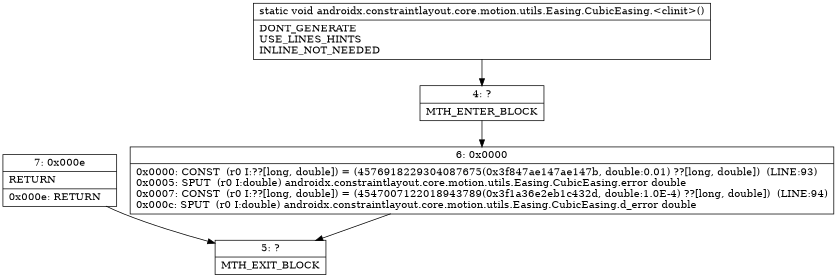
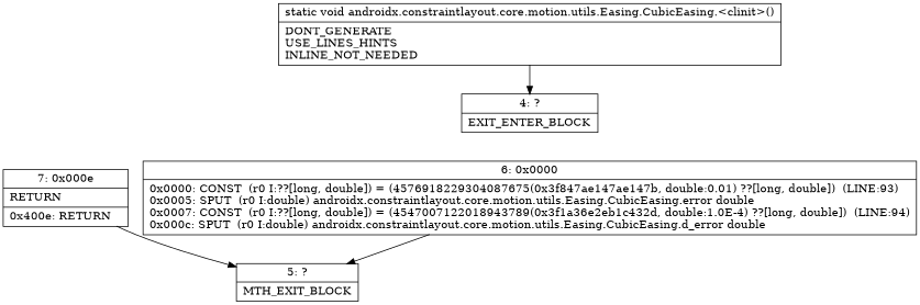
  digraph {
    node [shape=record]
-   n1 [label="{4\:\ ?|MTH_ENTER_BLOCK\l}"]
+   n1 [label="{4\:\ ?|EXIT_ENTER_BLOCK\l}"]
    n2 [label="{6\:\ 0x0000|0x0000: CONST  (r0 I:??[long, double]) = (4576918229304087675(0x3f847ae147ae147b, double:0.01) ??[long, double])  (LINE:93)\l0x0005: SPUT  (r0 I:double) androidx.constraintlayout.core.motion.utils.Easing.CubicEasing.error double \l0x0007: CONST  (r0 I:??[long, double]) = (4547007122018943789(0x3f1a36e2eb1c432d, double:1.0E\-4) ??[long, double])  (LINE:94)\l0x000c: SPUT  (r0 I:double) androidx.constraintlayout.core.motion.utils.Easing.CubicEasing.d_error double \l}"]
    n3 [label="{5\:\ ?|MTH_EXIT_BLOCK\l}"]
-   n4 [label="{7\:\ 0x000e|RETURN\l|0x000e: RETURN   \l}"]
+   n4 [label="{7\:\ 0x000e|RETURN\l|0x400e: RETURN   \l}"]
    n5 [label="{static void androidx.constraintlayout.core.motion.utils.Easing.CubicEasing.\<clinit\>()  | DONT_GENERATE\lUSE_LINES_HINTS\lINLINE_NOT_NEEDED\l}"]
-   n1 -> n2
    n2 -> n3
    n4 -> n3
    n5 -> n1
  }
